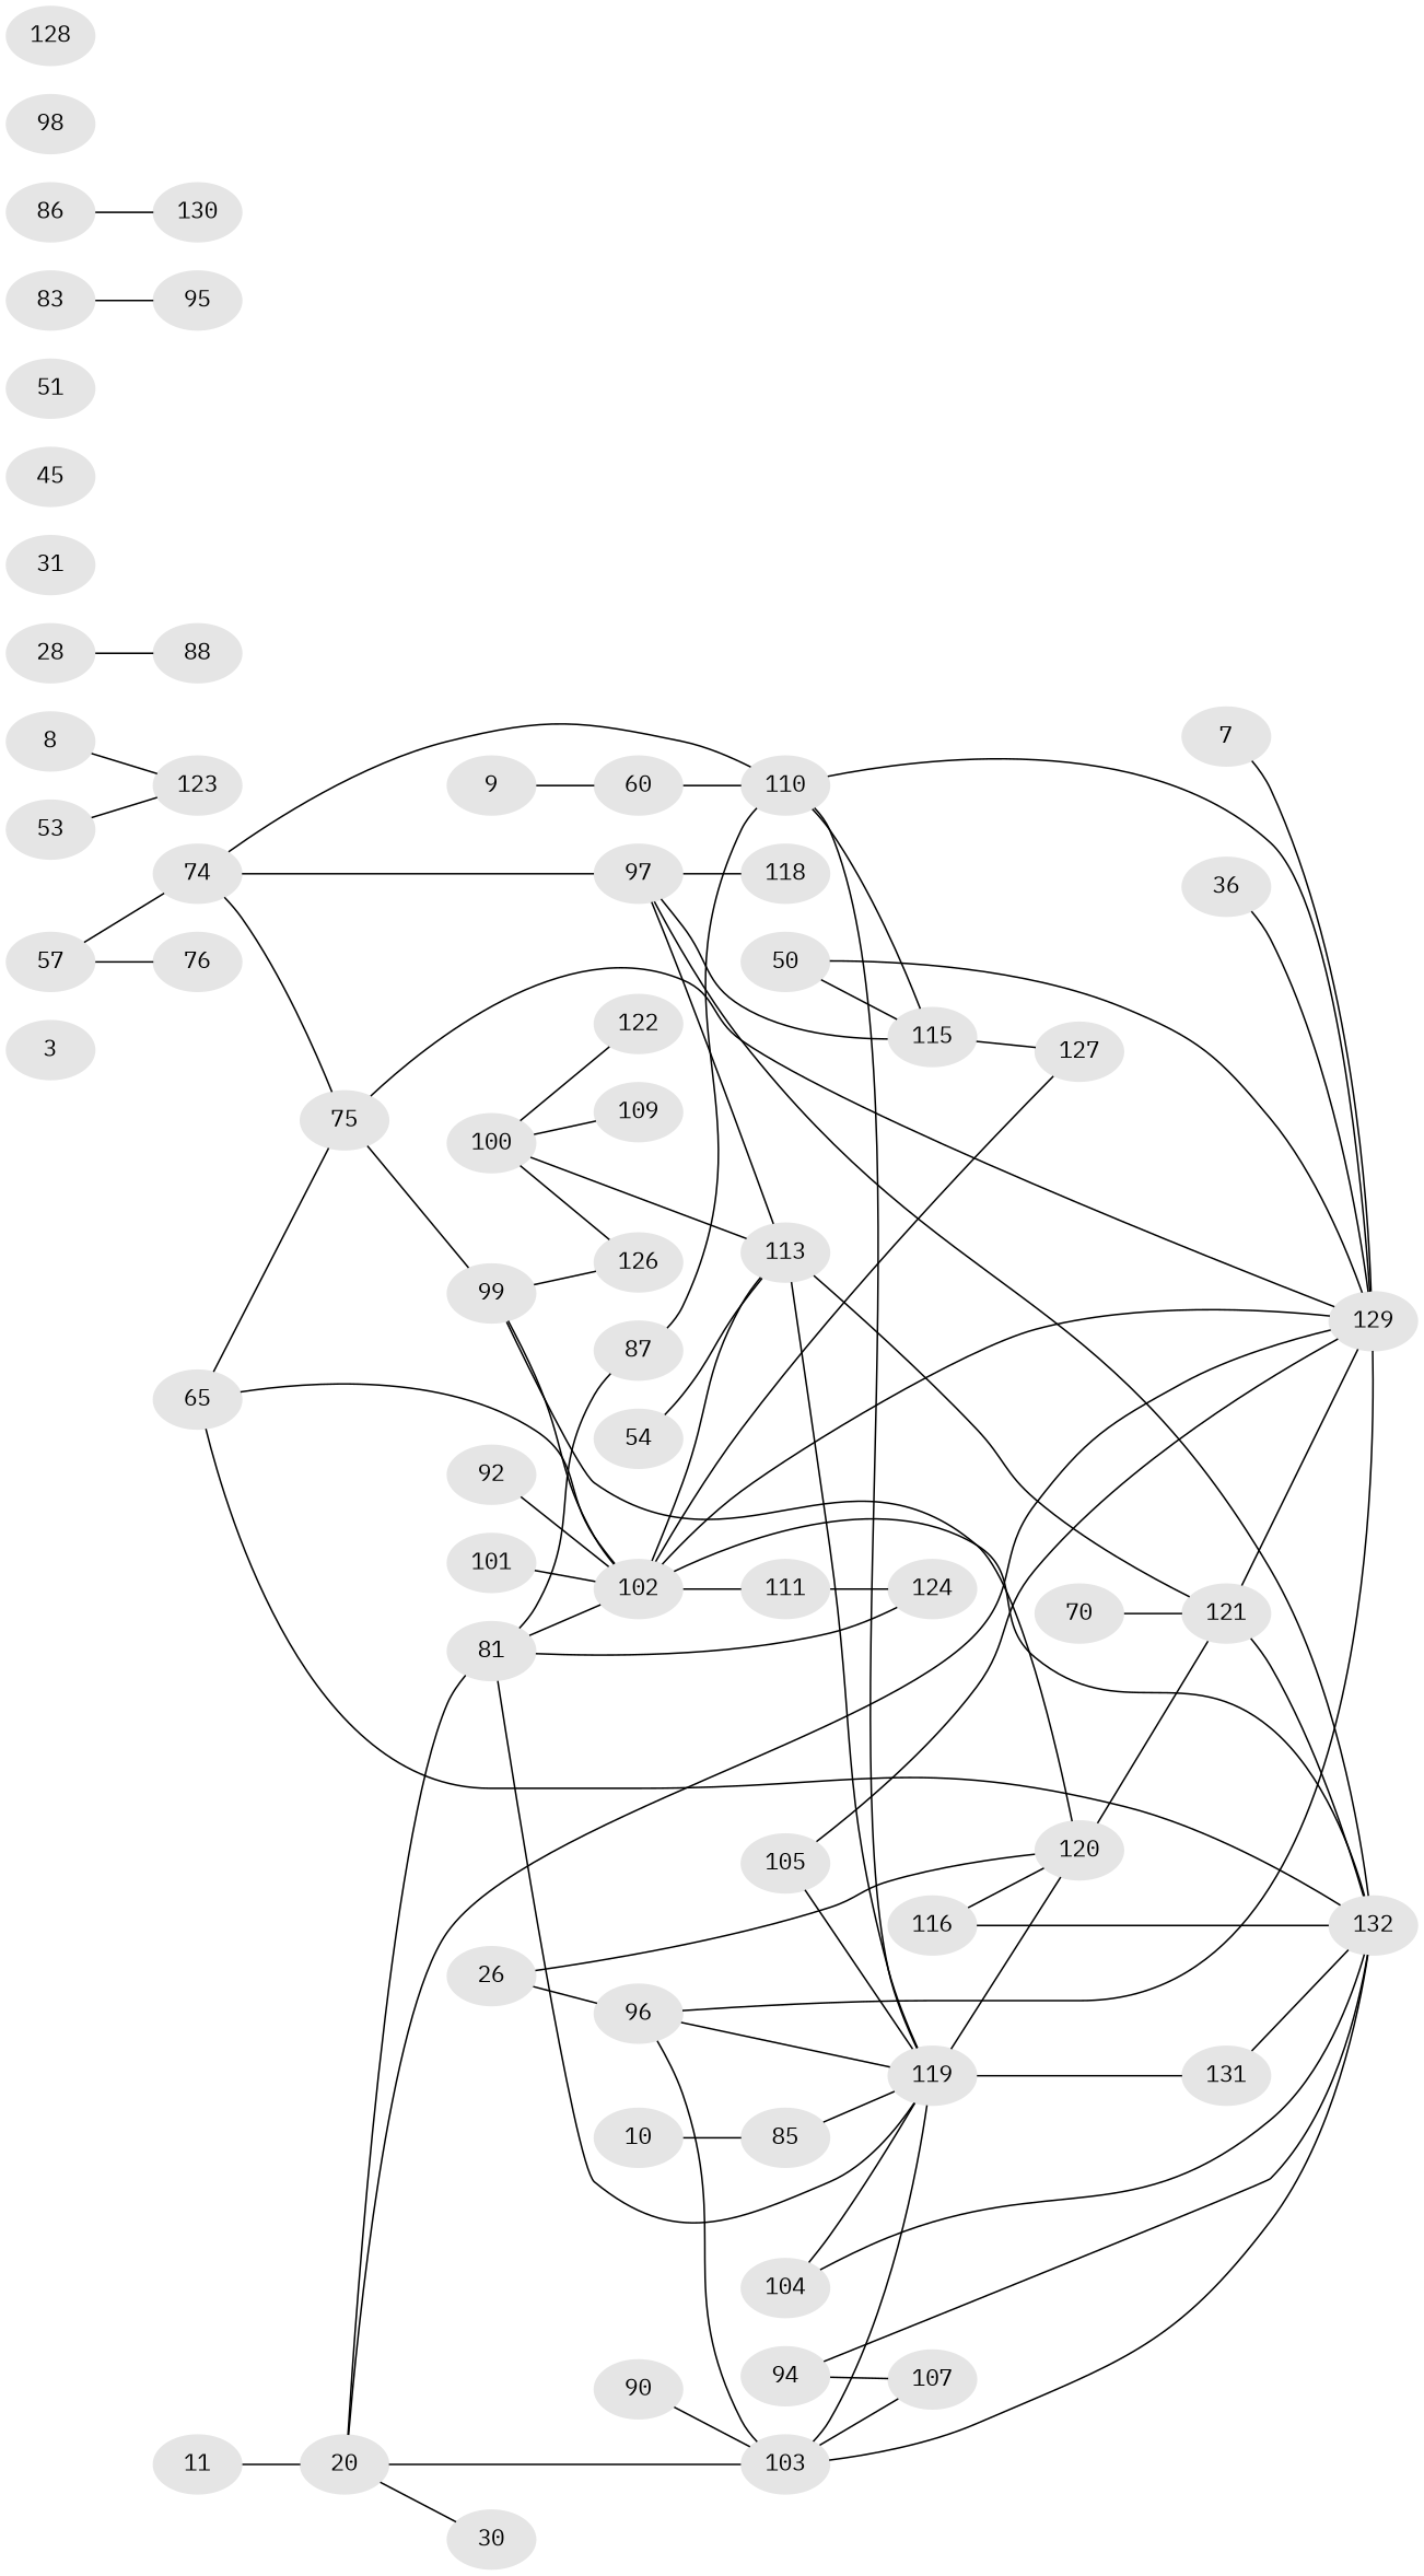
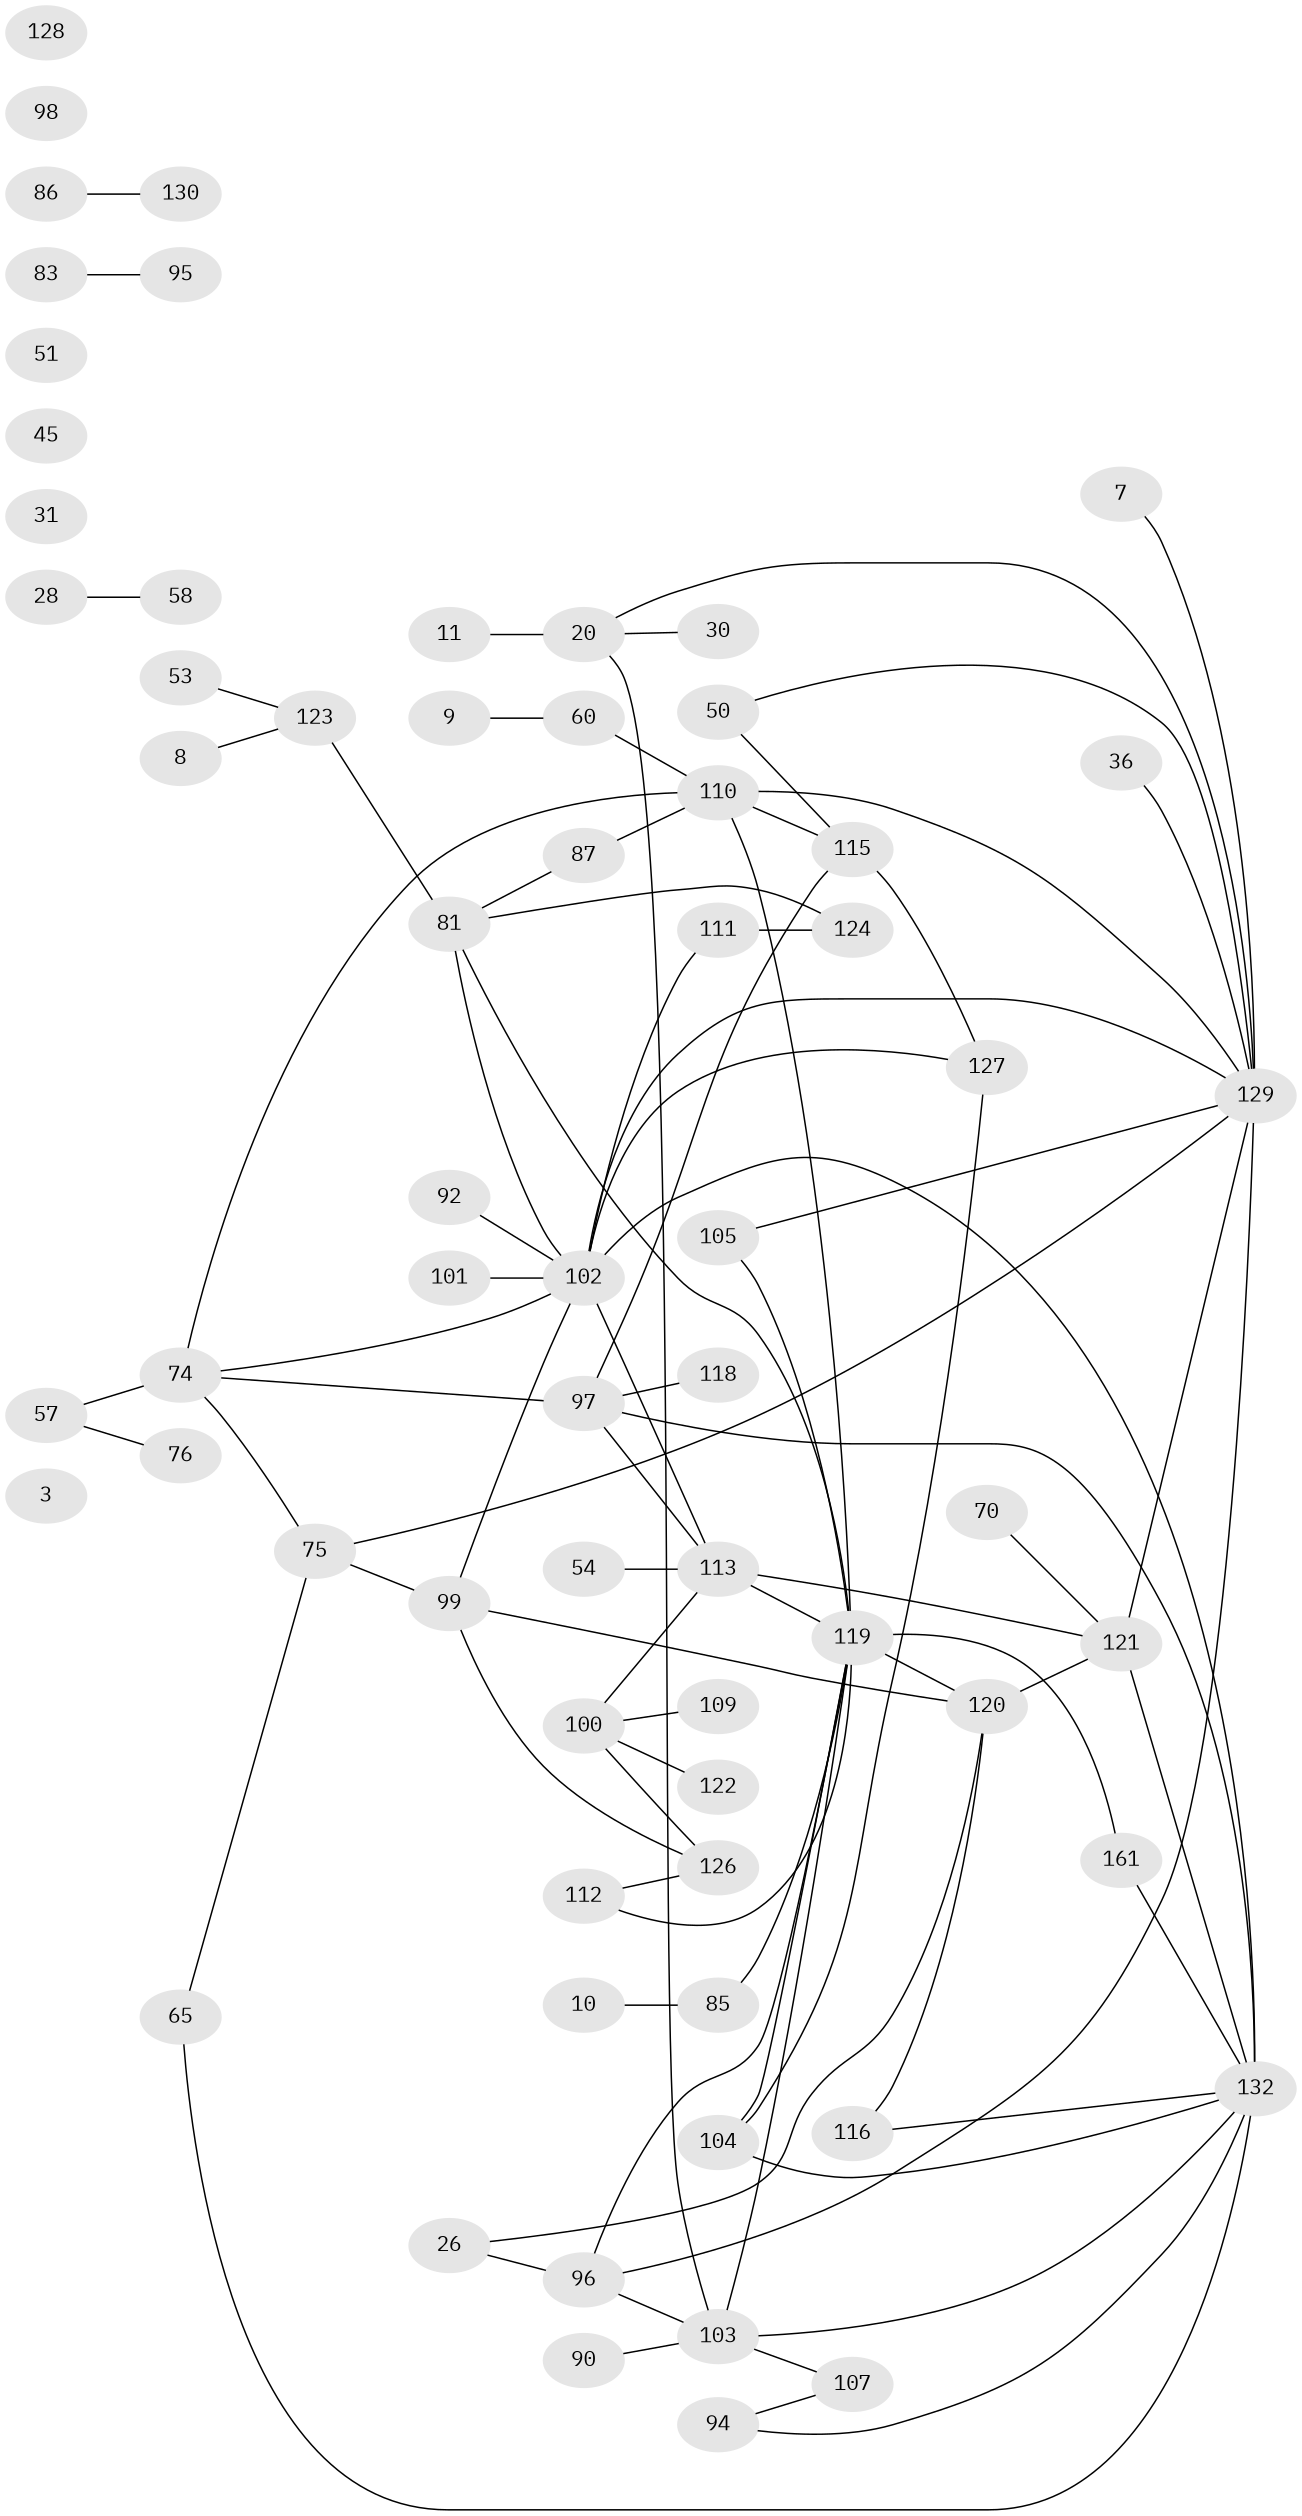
  graph {
    fontname="IBM Plex Mono"
    rankdir=LR
    node [color=gray90 fontname="IBM Plex Mono" style=filled]
    edge [fontname="IBM Plex Mono"]
    3
    129 [super="+62+46+114+21+16"]
    7
    8
    123
    9
    60
    110 [super="+17+106"]
    10
    85
    119 [super="+5+6+64"]
    11
    20
    30
    81
    103 [super="+44+89"]
    102 [super="+69+80+82"]
    87
    124
    132 [super="+63+71+93+41+56+125"]
    107
    96 [super="+49+73"]
    26
    120 [super="+14"]
    121 [super="+38+40"]
    28
-   58 [label=88]
+   58
    31
    36
    45
    115 [super="+43+91"]
    127 [super="+108"]
    50
    51
    53
    113 [super="+88"]
    54
    74 [super="+59+22"]
    75
    97 [super="+47+84"]
    57
    76
    65
    99 [super="+48"]
    70
    118
    111
    126 [super="+68"]
-   131
+   131 [label=161]
    83
    95
    86
    130
    90
    92
    94
    98
    100
    109
    122
    101
    104 [super="+35+79"]
    105
+   112
    116
    128
    7 -- 129
    8 -- 123
    9 -- 60
    60 -- 110
    110 -- 129
    110 -- 119 [weight=2]
    110 -- 115 [weight=2]
    10 -- 85
    85 -- 119
    119 -- 120
    119 -- 131
    11 -- 20
    20 -- 129
    20 -- 30
-   20 -- 81
+   123 -- 81
    20 -- 103 [weight=2]
    81 -- 119
    81 -- 102
    81 -- 87
    81 -- 124
    103 -- 119
    103 -- 132 [weight=2]
    103 -- 107
    102 -- 129
    102 -- 132
    102 -- 127
    102 -- 113
    102 -- 111
    87 -- 110
    96 -- 129 [weight=2]
    96 -- 119
    96 -- 103
    26 -- 96
    26 -- 120
    120 -- 121
    121 -- 129 [weight=2]
    121 -- 132 [weight=3]
    28 -- 58
    36 -- 129
    115 -- 127
    50 -- 129
    50 -- 115
    53 -- 123
    113 -- 119 [weight=3]
    113 -- 121
    54 -- 113
    74 -- 110
-   65 -- 102
+   74 -- 102
    74 -- 75
    74 -- 97
    75 -- 129
    75 -- 99
    97 -- 132
    97 -- 115
    97 -- 113
    97 -- 118
    57 -- 74
    57 -- 76
    65 -- 132
    65 -- 75
    99 -- 102
    99 -- 120
    99 -- 126
    70 -- 121
    111 -- 124
    131 -- 132
    83 -- 95
    86 -- 130
    90 -- 103
    92 -- 102
    94 -- 132
    94 -- 107
    100 -- 113
    100 -- 126
    100 -- 109
    100 -- 122
    101 -- 102
    104 -- 119
    104 -- 132 [weight=2]
+   104 -- 127 [weight=2]
    105 -- 129
    105 -- 119
+   112 -- 119
+   112 -- 126
    116 -- 132
    116 -- 120
  }
